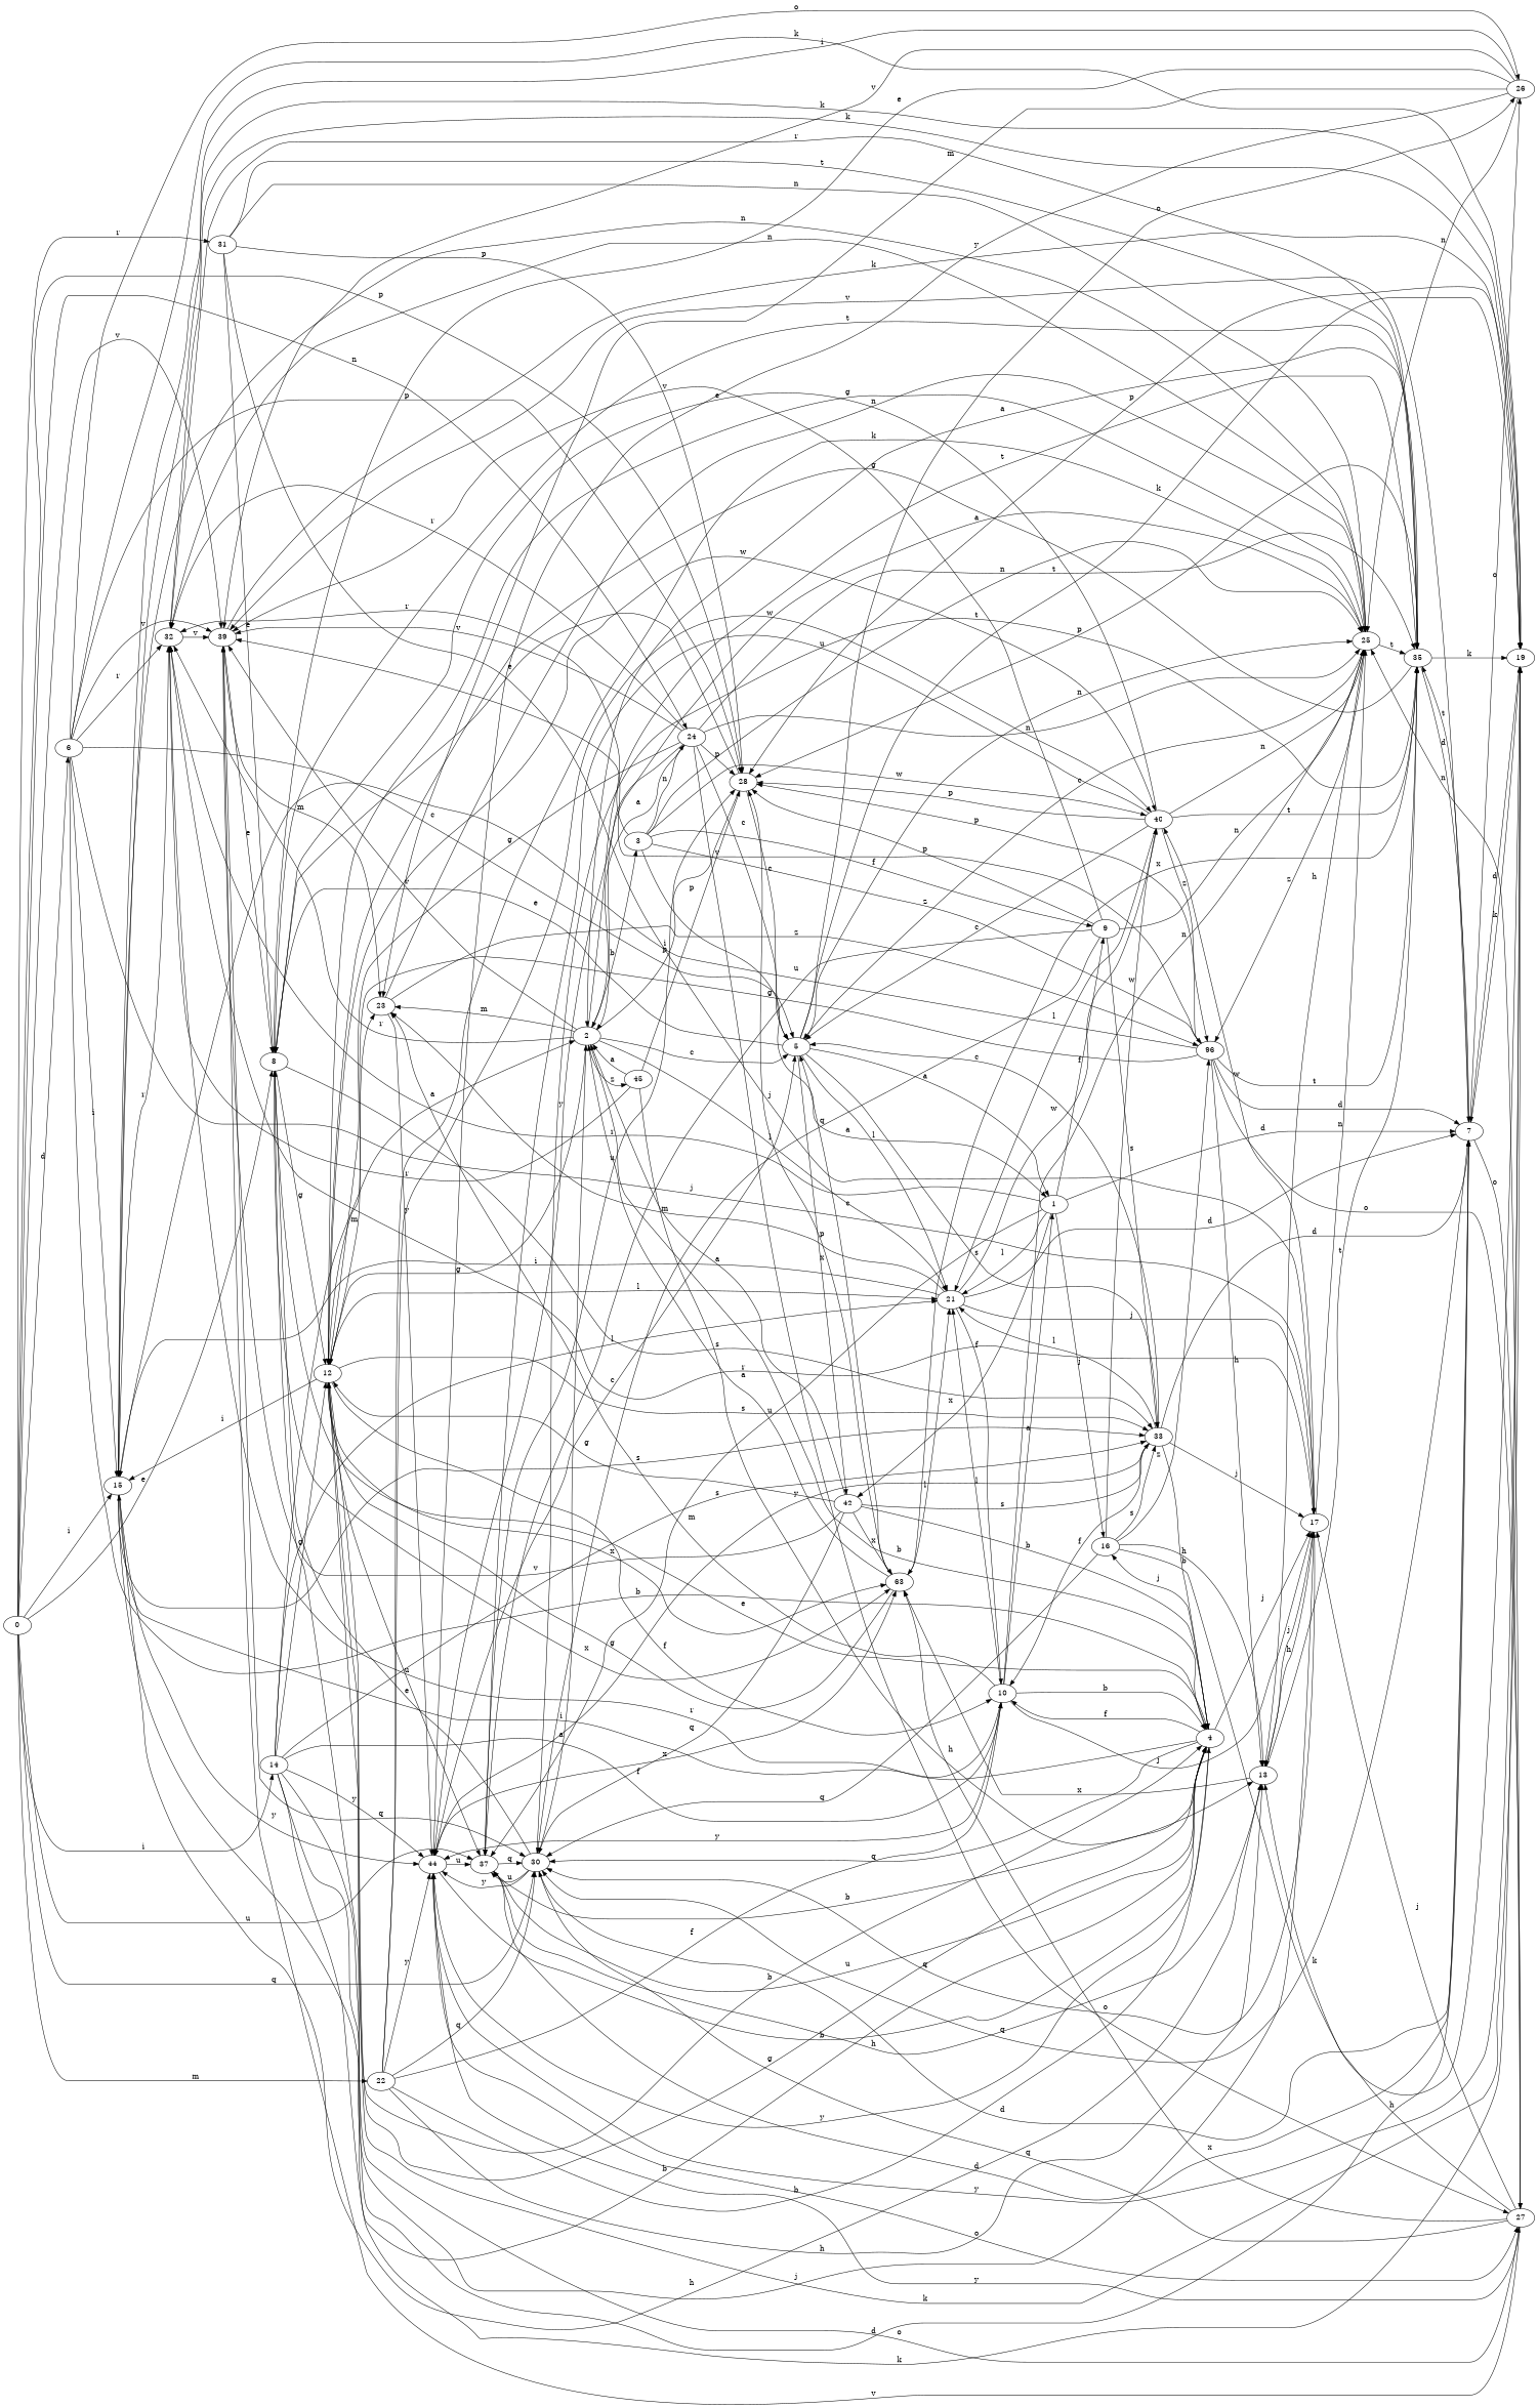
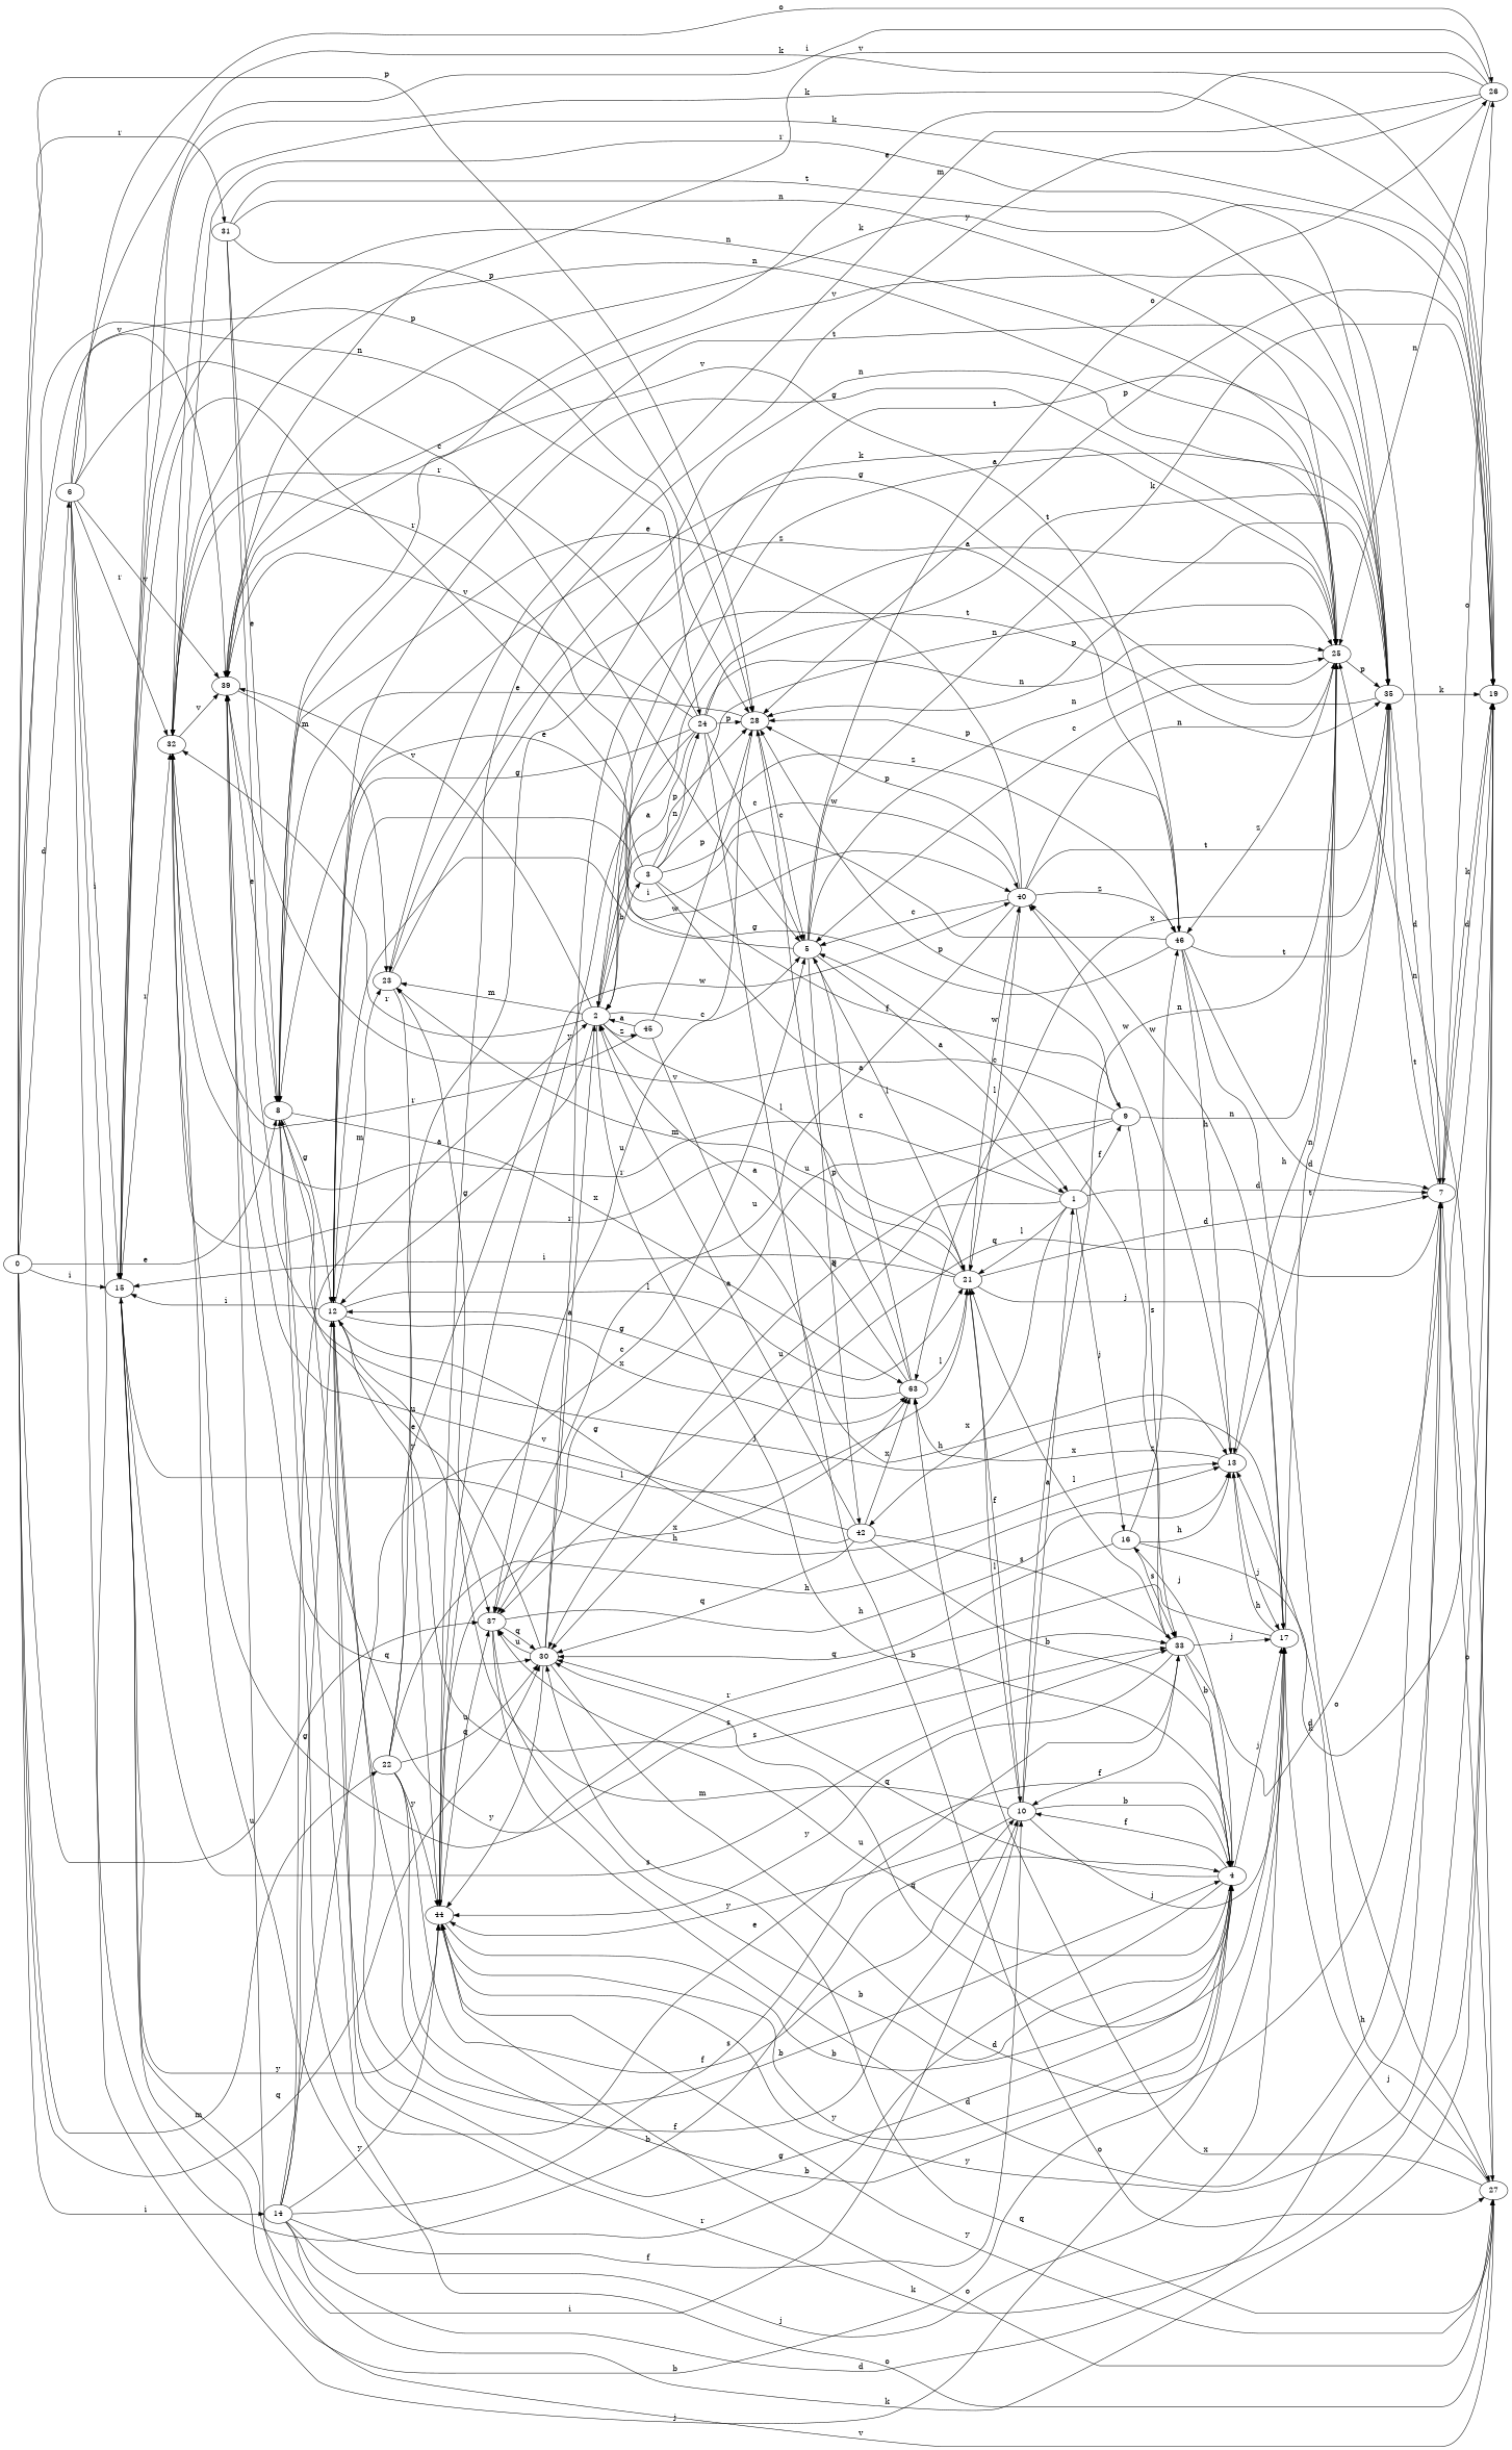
  strict digraph {
    rankdir=LR
    0
    6
    8
    14
    15
    22
    24
    28
    30
    31
    37
    39
    32
    4
    5
    17
    19
    26
    12
    35
    33
    27
    n23 [label=63]
    44
    7
    21
    2
    10
    25
    13
    40
    23
    1
    9
    16
    42
-   46 [label=96]
+   46
    3
    45
    0 -> 6 [label=d]
    0 -> 8 [label=e]
    0 -> 14 [label=i]
    0 -> 15 [label=i]
    0 -> 22 [label=m]
    0 -> 24 [label=n]
    0 -> 28 [label=p]
    0 -> 30 [label=q]
    0 -> 31 [label=r]
    0 -> 37 [label=u]
    0 -> 39 [label=v]
    6 -> 15 [label=i]
    6 -> 28 [label=p]
    6 -> 39 [label=v]
    6 -> 32 [label=r]
    6 -> 4 [label=b]
    6 -> 5 [label=c]
    6 -> 17 [label=j]
    6 -> 19 [label=k]
    6 -> 26 [label=o]
    8 -> 12 [label=g]
    8 -> 35 [label=t]
    8 -> 33 [label=s]
    8 -> 27 [label=o]
    8 -> n23 [label=x]
    14 -> 17 [label=j]
    14 -> 19 [label=k]
    14 -> 12 [label=g]
    14 -> 33 [label=s]
    14 -> 44 [label=y]
    14 -> 7 [label=d]
    14 -> 21 [label=l]
    14 -> 2 [label=a]
    14 -> 10 [label=f]
    15 -> 32 [label=r]
    15 -> 4 [label=b]
    15 -> 19 [label=k]
    15 -> 33 [label=s]
    15 -> 44 [label=y]
    15 -> 25 [label=n]
    15 -> 13 [label=h]
    22 -> 30 [label=q]
    22 -> 4 [label=b]
    22 -> 44 [label=y]
    22 -> 10 [label=f]
    22 -> 25 [label=k]
    22 -> 13 [label=h]
    22 -> 40 [label=w]
    24 -> 28 [label=p]
    24 -> 39 [label=v]
    24 -> 32 [label=r]
    24 -> 5 [label=c]
    24 -> 12 [label=g]
    24 -> 35 [label=t]
    24 -> 27 [label=o]
    24 -> 44 [label=y]
    24 -> 2 [label=a]
    24 -> 25 [label=n]
    28 -> 8 [label=e]
    28 -> 37 [label=u]
    28 -> 5 [label=c]
    30 -> 8 [label=e]
    30 -> 37 [label=u]
    30 -> 35 [label=t]
    30 -> 44 [label=y]
    30 -> 7 [label=d]
    30 -> 2 [label=a]
    31 -> 8 [label=e]
    31 -> 28 [label=p]
    31 -> 17 [label=j]
    31 -> 35 [label=t]
    31 -> 25 [label=n]
    37 -> 30 [label=q]
    37 -> 4 [label=b]
    37 -> 7 [label=d]
    37 -> 13 [label=h]
    39 -> 8 [label=e]
    39 -> 30 [label=q]
    39 -> 19 [label=k]
    39 -> 23 [label=m]
    32 -> 39 [label=v]
    32 -> 19 [label=k]
    32 -> 25 [label=n]
    4 -> 8 [label=e]
    4 -> 30 [label=q]
    4 -> 37 [label=u]
    4 -> 32 [label=r]
    4 -> 17 [label=j]
    4 -> 12 [label=g]
    4 -> 44 [label=y]
    4 -> 10 [label=f]
    4 -> 16 [label=j]
    5 -> 8 [label=e]
    5 -> 19 [label=k]
    5 -> 26 [label=o]
-   5 -> 33 [label=s]
    5 -> 21 [label=l]
    5 -> 25 [label=n]
    5 -> 1 [label=a]
    5 -> 42 [label=x]
    17 -> 30 [label=q]
    17 -> 32 [label=r]
    17 -> 25 [label=n]
    17 -> 13 [label=h]
    17 -> 40 [label=w]
    19 -> 28 [label=p]
    19 -> 44 [label=y]
    19 -> 7 [label=d]
    26 -> 8 [label=e]
    26 -> 15 [label=i]
    26 -> 39 [label=v]
    26 -> 44 [label=y]
    26 -> 25 [label=n]
    26 -> 23 [label=m]
    12 -> 15 [label=i]
    12 -> 37 [label=u]
    12 -> 4 [label=b]
    12 -> 19 [label=k]
    12 -> 33 [label=s]
    12 -> n23 [label=x]
    12 -> 21 [label=l]
    12 -> 10 [label=f]
    12 -> 40 [label=w]
    12 -> 23 [label=m]
    35 -> 28 [label=p]
    35 -> 32 [label=r]
    35 -> 19 [label=k]
    35 -> 12 [label=g]
    35 -> n23 [label=x]
    35 -> 7 [label=d]
    35 -> 2 [label=a]
    33 -> 4 [label=b]
    33 -> 5 [label=c]
    33 -> 17 [label=j]
    33 -> 44 [label=y]
    33 -> 7 [label=d]
    33 -> 21 [label=l]
    33 -> 10 [label=f]
    27 -> 30 [label=q]
    27 -> 39 [label=v]
    27 -> 17 [label=j]
    27 -> n23 [label=x]
    27 -> 44 [label=y]
    27 -> 25 [label=n]
    27 -> 13 [label=h]
    n23 -> 28 [label=p]
    n23 -> 5 [label=c]
    n23 -> 12 [label=g]
    n23 -> 21 [label=l]
    n23 -> 2 [label=a]
    44 -> 37 [label=u]
    44 -> 4 [label=b]
    44 -> 5 [label=c]
    44 -> 27 [label=o]
    44 -> n23 [label=x]
    7 -> 30 [label=q]
    7 -> 39 [label=v]
    7 -> 19 [label=k]
    7 -> 26 [label=o]
    7 -> 35 [label=t]
    7 -> 27 [label=o]
    21 -> 15 [label=i]
+   21 -> 32 [label=r]
    21 -> 17 [label=j]
    21 -> 7 [label=d]
    21 -> 10 [label=f]
    21 -> 40 [label=w]
    21 -> 23 [label=m]
    2 -> 28 [label=p]
    2 -> 39 [label=v]
    2 -> 32 [label=r]
    2 -> 4 [label=b]
    2 -> 5 [label=c]
    2 -> 12 [label=g]
    2 -> 35 [label=t]
    2 -> 21 [label=l]
    2 -> 23 [label=m]
    2 -> 3 [label=b]
    2 -> 45 [label=z]
    10 -> 15 [label=i]
    10 -> 4 [label=b]
    10 -> 17 [label=j]
    10 -> 44 [label=y]
    10 -> 21 [label=l]
    10 -> 25 [label=n]
    10 -> 23 [label=m]
    10 -> 1 [label=a]
    25 -> 5 [label=c]
    25 -> 12 [label=g]
-   25 -> 35 [label=t]
+   25 -> 35 [label=p]
    25 -> 2 [label=a]
    25 -> 13 [label=h]
    25 -> 46 [label=z]
    13 -> 17 [label=j]
    13 -> 35 [label=t]
    13 -> n23 [label=x]
-   16 -> 40 [label=w]
+   13 -> 40 [label=w]
    40 -> 8 [label=e]
    40 -> 28 [label=p]
    40 -> 37 [label=u]
    40 -> 5 [label=c]
    40 -> 35 [label=t]
    40 -> 21 [label=l]
    40 -> 25 [label=n]
    40 -> 46 [label=z]
    23 -> 44 [label=y]
    23 -> 25 [label=n]
    23 -> 46 [label=z]
    1 -> 37 [label=u]
    1 -> 32 [label=r]
    1 -> 7 [label=d]
    1 -> 21 [label=l]
    1 -> 9 [label=f]
    1 -> 16 [label=j]
    1 -> 42 [label=x]
    9 -> 28 [label=p]
    9 -> 30 [label=q]
    9 -> 37 [label=u]
    9 -> 39 [label=v]
    9 -> 33 [label=s]
    9 -> 25 [label=n]
    16 -> 30 [label=q]
    16 -> 19 [label=k]
    16 -> 33 [label=s]
    16 -> 13 [label=h]
    16 -> 46 [label=z]
    42 -> 30 [label=q]
    42 -> 39 [label=v]
    42 -> 4 [label=b]
    42 -> 12 [label=g]
    42 -> 33 [label=s]
    42 -> n23 [label=x]
    42 -> 2 [label=a]
    46 -> 15 [label=i]
    46 -> 28 [label=p]
    46 -> 39 [label=v]
    46 -> 12 [label=g]
    46 -> 35 [label=t]
    46 -> 27 [label=o]
    46 -> 7 [label=d]
    46 -> 13 [label=h]
    3 -> 24 [label=n]
    3 -> 32 [label=r]
    3 -> 25 [label=n]
    3 -> 40 [label=w]
    3 -> 1 [label=a]
    3 -> 9 [label=f]
    3 -> 46 [label=z]
    45 -> 28 [label=p]
    45 -> 32 [label=r]
    45 -> 2 [label=a]
    45 -> 13 [label=h]
  }
